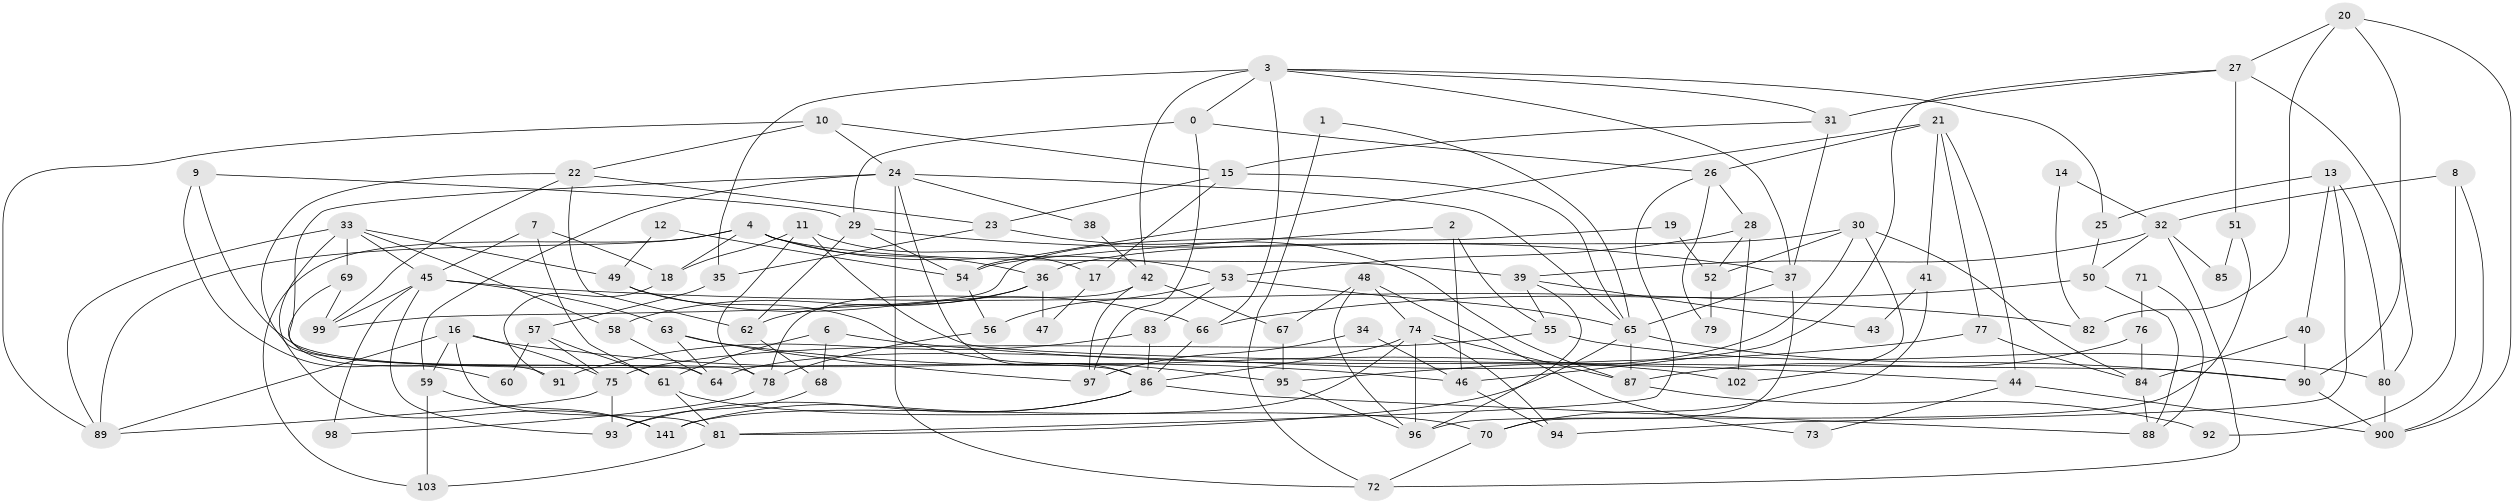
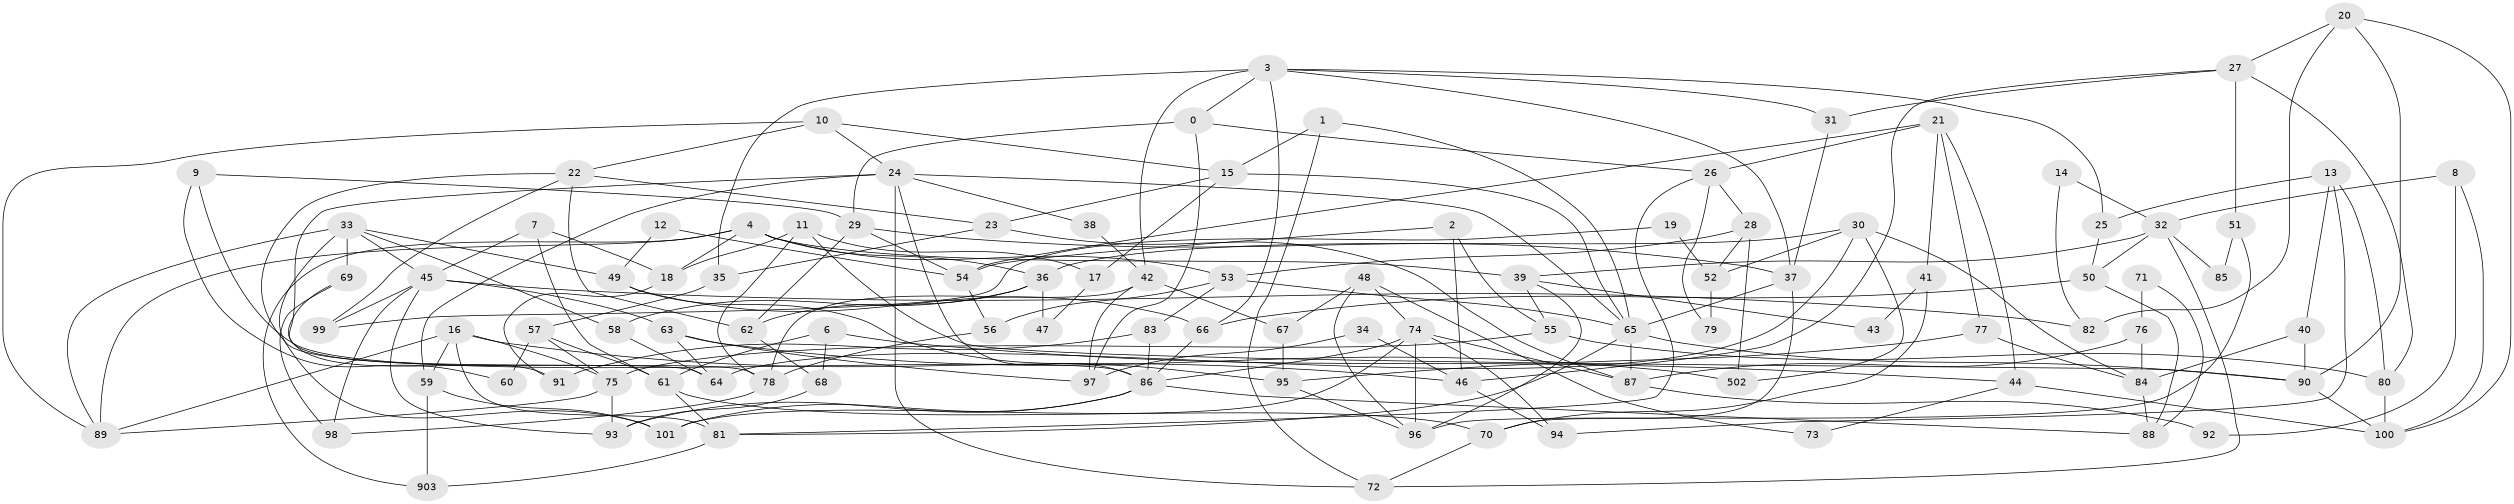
  graph {
    fontname="DejaVu Sans"
    node [color=gray90 fontname="DejaVu Sans" style=filled]
    edge [fontname="DejaVu Sans"]
    1
    15
    65
    72
    17
    23
    90
    81
    87
    2
    46
    54
    55
    94
    56
    80
    75
    n18 [label=0]
    3
    25
    31
    35
    37
    42
    66
    26
    29
    97
    50
    57
    70
    78
    67
    86
    4
    18
    36
    39
    53
    89
-   103
+   103 [label=903]
    91
    47
    62
    58
    43
    96
    83
    28
    79
    6
    44
    61
    68
-   100 [label=900]
+   100
    73
    93
    7
    45
    82
    99
    63
    98
    8
    32
    92
    85
    9
    60
-   101 [label=141]
+   101
    88
    10
    22
    24
    64
    59
    38
    11
    12
    49
    95
    13
    40
    84
    14
    16
    19
    52
    20
    27
    51
    21
    41
    77
-   102
+   102 [label=502]
    30
    33
    69
    34
    48
    74
    71
    76
-   31 -- 15
+   1 -- 15
    1 -- 65
    1 -- 72
    15 -- 65
    15 -- 17
    15 -- 23
    65 -- 90
    65 -- 81
    65 -- 87
    17 -- 47
    23 -- 87
    23 -- 35
    90 -- 100
    81 -- 103
    87 -- 92
    2 -- 46
    2 -- 54
    2 -- 55
    46 -- 94
    54 -- 56
    55 -- 80
    55 -- 75
    56 -- 78
    80 -- 100
    75 -- 89
    75 -- 93
    n18 -- 26
    n18 -- 29
    n18 -- 97
    3 -- n18
    3 -- 25
    3 -- 31
    3 -- 35
    3 -- 37
    3 -- 42
    3 -- 66
    25 -- 50
    31 -- 37
    35 -- 57
    37 -- 65
    37 -- 70
    42 -- 97
    42 -- 78
    42 -- 67
    66 -- 86
    26 -- 81
    26 -- 28
    26 -- 79
    29 -- 54
    29 -- 37
    29 -- 62
    50 -- 66
    50 -- 88
    57 -- 75
    57 -- 61
    57 -- 60
    70 -- 72
    78 -- 98
    67 -- 95
    86 -- 93
    86 -- 101
    86 -- 88
    4 -- 18
    4 -- 36
    4 -- 39
    4 -- 53
    4 -- 89
    4 -- 103
    18 -- 91
    36 -- 47
    36 -- 62
    36 -- 58
    39 -- 55
    39 -- 43
    39 -- 96
    53 -- 65
    53 -- 56
    53 -- 83
    62 -- 68
    58 -- 64
    83 -- 86
    83 -- 91
    28 -- 53
    28 -- 52
    28 -- 102
    6 -- 44
    6 -- 61
    6 -- 68
    44 -- 100
    44 -- 73
    61 -- 81
    61 -- 70
    68 -- 93
    7 -- 18
    7 -- 61
    7 -- 45
    45 -- 93
    45 -- 82
    45 -- 99
    45 -- 63
    45 -- 98
    63 -- 97
    63 -- 64
    63 -- 102
    8 -- 100
    8 -- 32
    8 -- 92
    32 -- 72
    32 -- 50
    32 -- 39
    32 -- 85
    9 -- 29
    9 -- 86
    9 -- 60
    10 -- 15
    10 -- 89
    10 -- 22
    10 -- 24
    22 -- 23
    22 -- 62
    22 -- 99
    22 -- 64
    24 -- 65
    24 -- 72
    24 -- 78
    24 -- 86
    24 -- 59
    24 -- 38
    59 -- 103
    59 -- 101
    38 -- 42
    11 -- 17
    11 -- 90
    11 -- 78
    11 -- 18
    12 -- 54
    12 -- 49
    49 -- 66
    49 -- 95
    95 -- 96
    13 -- 94
    13 -- 80
    13 -- 25
    13 -- 40
    40 -- 90
    40 -- 84
    84 -- 88
    14 -- 82
    14 -- 32
    16 -- 81
    16 -- 46
    16 -- 75
    16 -- 89
    16 -- 59
    19 -- 99
    19 -- 52
    52 -- 79
    20 -- 90
    20 -- 100
    20 -- 82
    20 -- 27
    27 -- 46
    27 -- 80
    27 -- 31
    27 -- 51
    51 -- 96
    51 -- 85
    21 -- 54
    21 -- 26
    21 -- 44
    21 -- 41
    21 -- 77
    41 -- 70
    41 -- 43
    77 -- 95
    77 -- 84
    30 -- 36
    30 -- 64
    30 -- 84
    30 -- 52
    30 -- 102
    33 -- 89
    33 -- 58
    33 -- 45
    33 -- 101
    33 -- 49
    33 -- 69
    69 -- 91
-   69 -- 99
+   69 -- 98
    34 -- 46
    34 -- 97
    48 -- 67
    48 -- 96
    48 -- 73
    48 -- 74
    74 -- 87
    74 -- 94
    74 -- 86
    74 -- 96
    74 -- 101
    71 -- 88
    71 -- 76
    76 -- 87
    76 -- 84
  }
